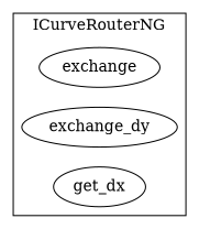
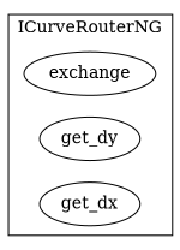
  strict digraph {
    rankdir=LR
    n1 [label=exchange]
-   n2 [label=exchange_dy]
+   n2 [label=get_dy]
    n3 [label=get_dx]
    subgraph cluster_1 {
      label="[Solidity]"
    }
    subgraph cluster_2 {
      label=ICurveRouterNG
      n1
      n2
      n3
    }
  }
